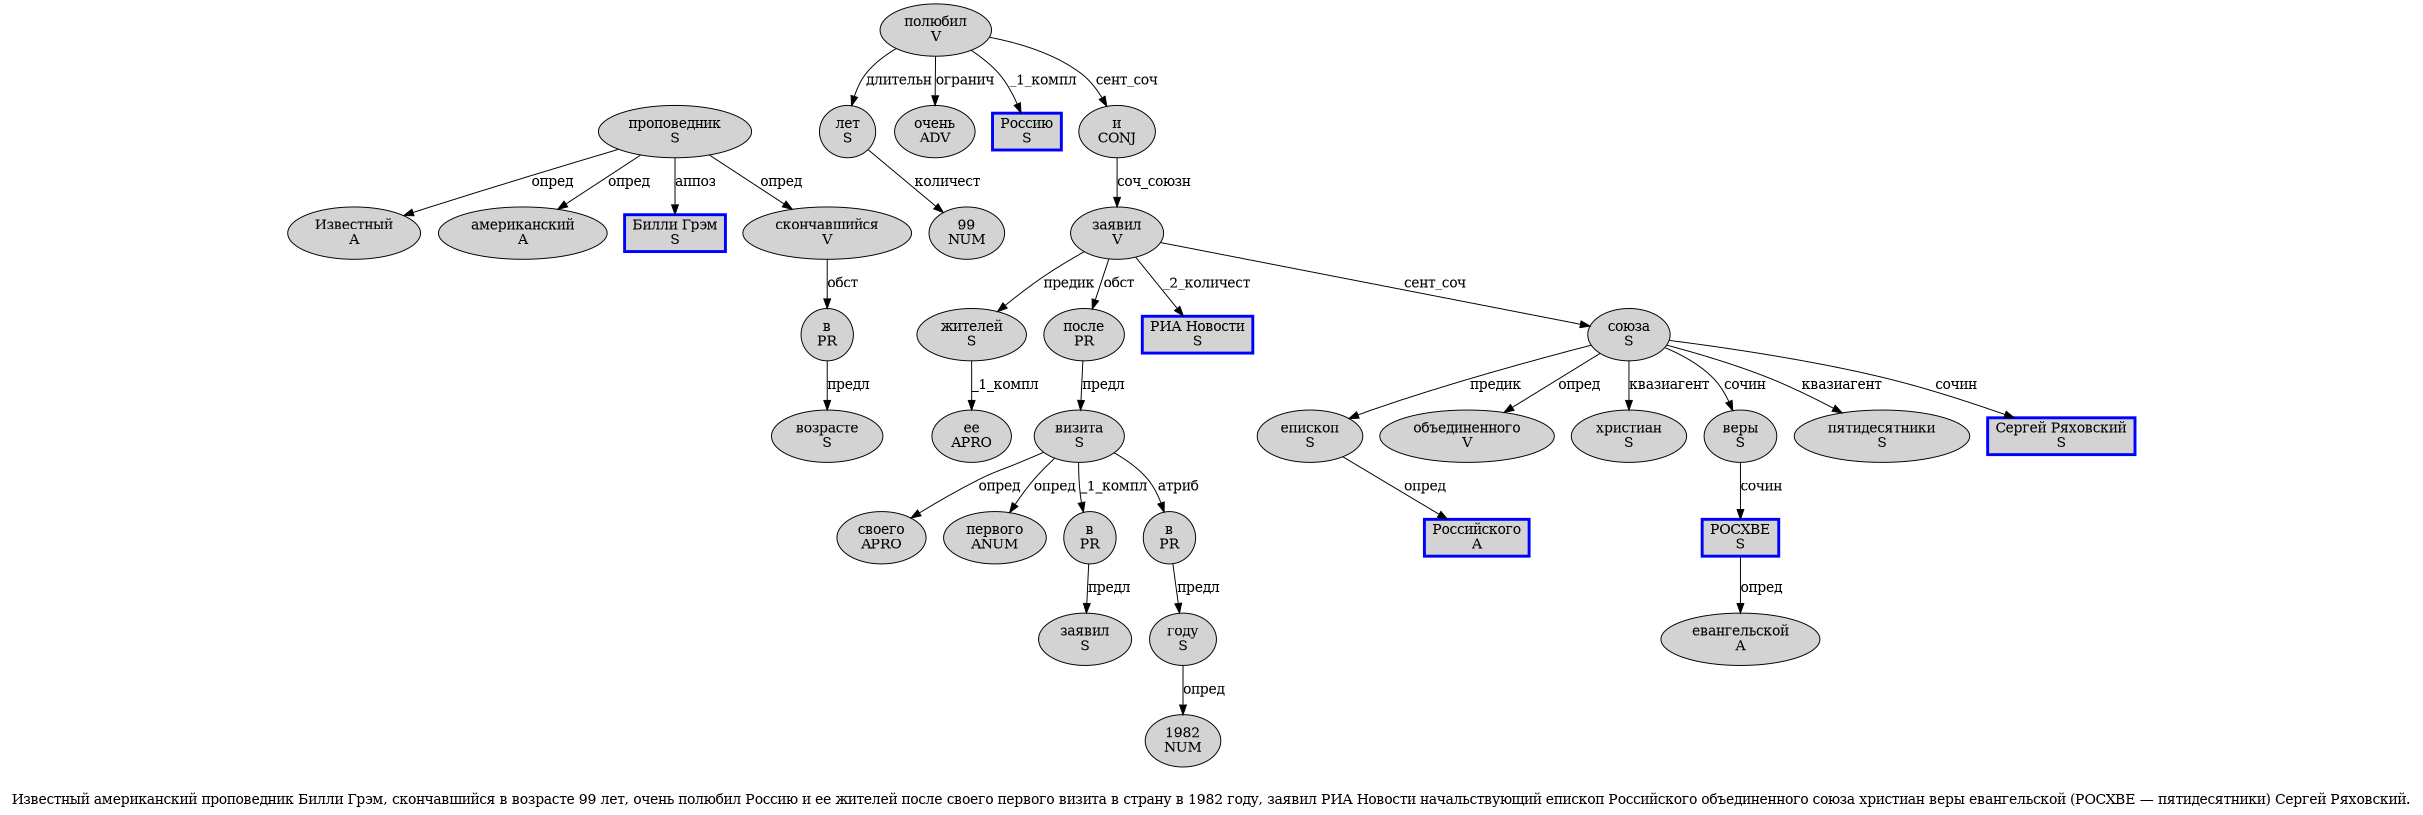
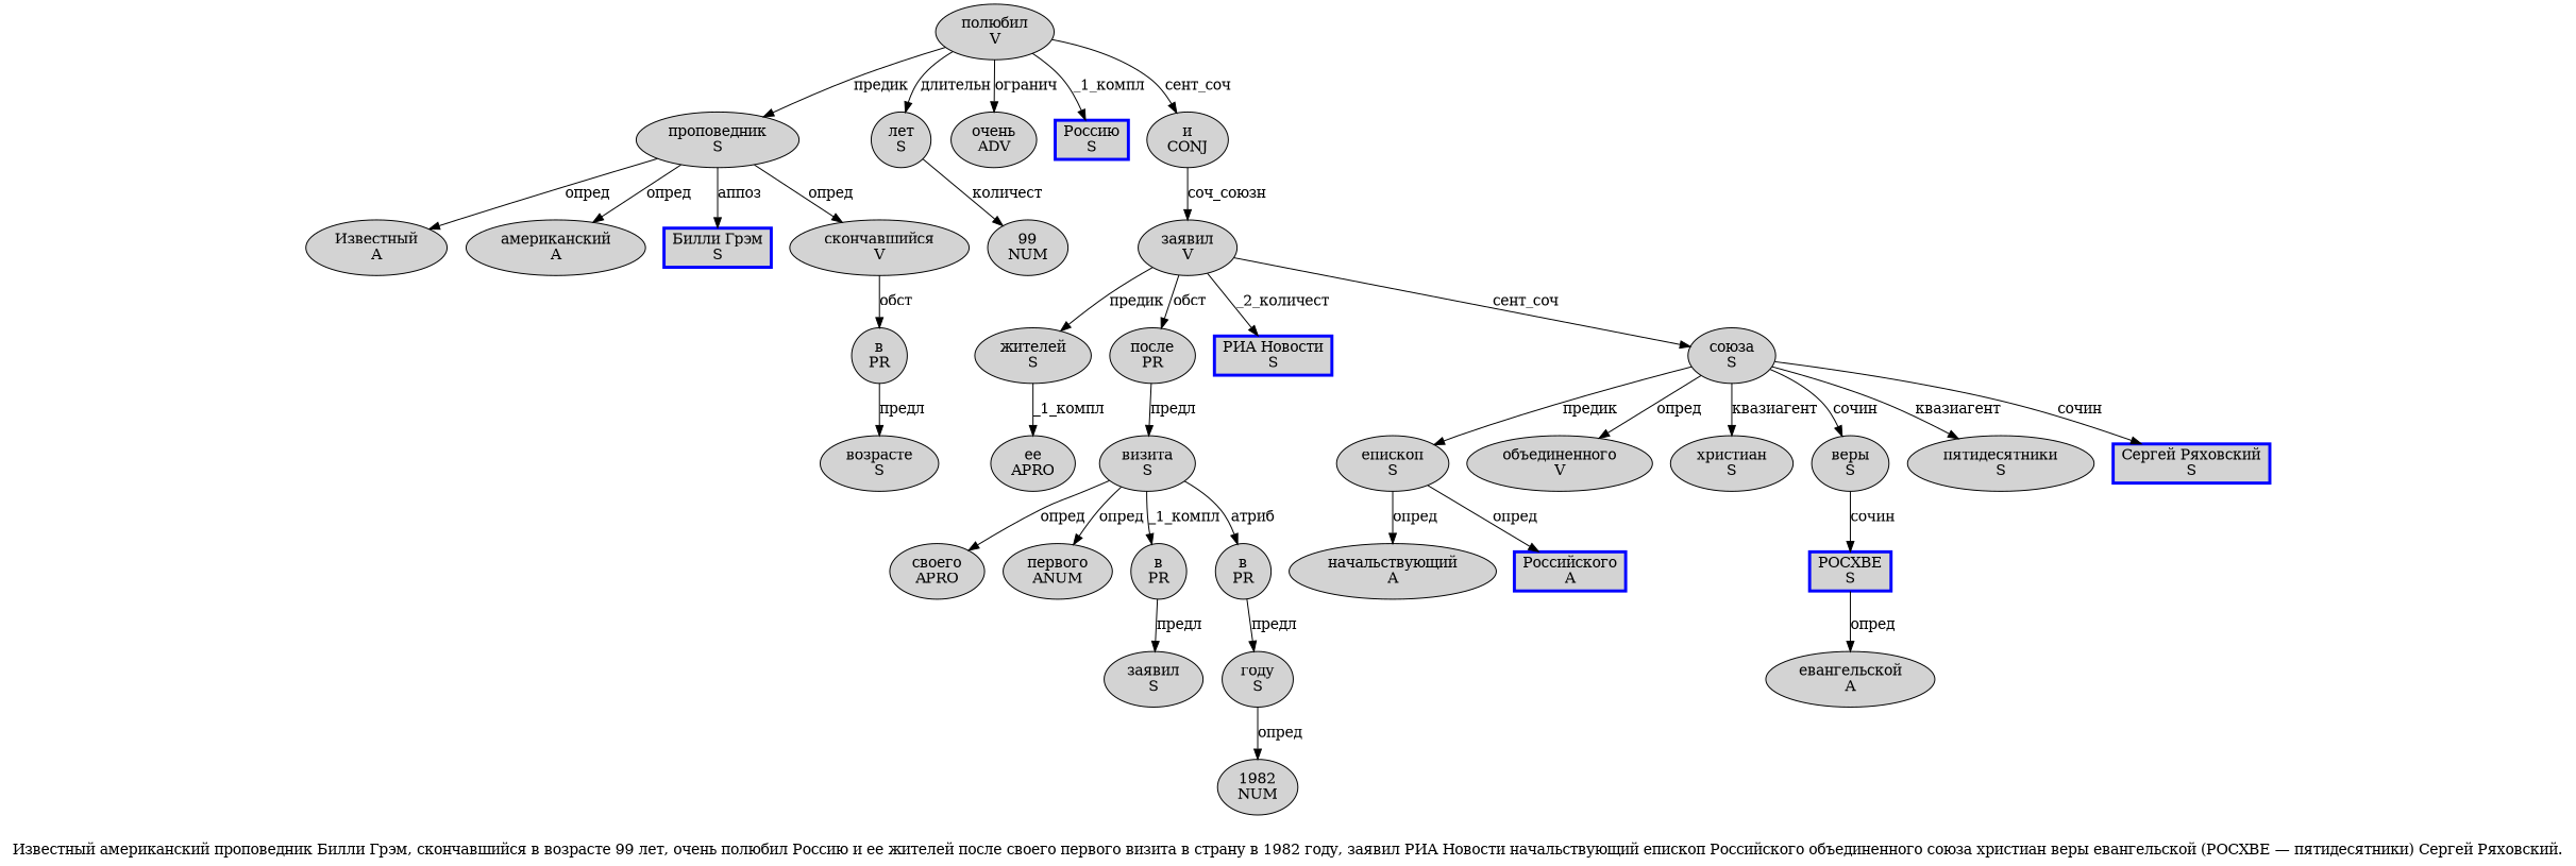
  digraph {
    fontname="DejaVu Serif"
    label="Известный американский проповедник Билли Грэм, скончавшийся в возрасте 99 лет, очень полюбил Россию и ее жителей после своего первого визита в страну в 1982 году, заявил РИА Новости начальствующий епископ Российского объединенного союза христиан веры евангельской (РОСХВЕ — пятидесятники) Сергей Ряховский."
    node [fillcolor=lightgray fontname="DejaVu Serif" penwidth=1 shape=ellipse style=filled]
    edge [fontname="DejaVu Serif"]
    n1 [label="Известный\nA"]
    n2 [label="американский\nA"]
    n3 [label="проповедник\nS"]
    n4 [color=blue label="Билли Грэм\nS" penwidth=3 shape=box]
    n5 [label="скончавшийся\nV"]
    n6 [label="в\nPR"]
    n7 [label="возрасте\nS"]
    n8 [label="99\nNUM"]
    n9 [label="лет\nS"]
    n10 [label="очень\nADV"]
    n11 [label="полюбил\nV"]
    n12 [color=blue label="Россию\nS" penwidth=3 shape=box]
    n13 [label="и\nCONJ"]
    n14 [label="заявил\nV"]
    n15 [label="жителей\nS"]
    n16 [label="после\nPR"]
    n17 [color=blue label="РИА Новости\nS" penwidth=3 shape=box]
    n18 [label="союза\nS"]
    n19 [label="ее\nAPRO"]
    n20 [label="визита\nS"]
    n21 [label="своего\nAPRO"]
    n22 [label="первого\nANUM"]
    n23 [label="в\nPR"]
    n24 [label="в\nPR"]
    n25 [label="заявил\nS"]
    n26 [label="году\nS"]
    n27 [label="1982\nNUM"]
    n28 [label="епископ\nS"]
    n29 [label="объединенного\nV"]
    n30 [label="христиан\nS"]
    n31 [label="веры\nS"]
    n32 [label="пятидесятники\nS"]
    n33 [color=blue label="Сергей Ряховский\nS" penwidth=3 shape=box]
+   n34 [label="начальствующий\nA"]
    n35 [color=blue label="Российского\nA" penwidth=3 shape=box]
    n36 [color=blue label="РОСХВЕ\nS" penwidth=3 shape=box]
    n37 [label="евангельской\nA"]
    n3 -> n1 [label="опред"]
    n3 -> n2 [label="опред"]
    n3 -> n4 [label="аппоз"]
    n3 -> n5 [label="опред"]
    n5 -> n6 [label="обст"]
    n6 -> n7 [label="предл"]
    n9 -> n8 [label="количест"]
+   n11 -> n3 [label="предик"]
    n11 -> n9 [label="длительн"]
    n11 -> n10 [label="огранич"]
    n11 -> n12 [label="_1_компл"]
    n11 -> n13 [label="сент_соч"]
    n13 -> n14 [label="соч_союзн"]
    n14 -> n15 [label="предик"]
    n14 -> n16 [label="обст"]
    n14 -> n17 [label="_2_количест"]
    n14 -> n18 [label="сент_соч"]
    n15 -> n19 [label="_1_компл"]
    n16 -> n20 [label="предл"]
    n18 -> n28 [label="предик"]
    n18 -> n29 [label="опред"]
    n18 -> n30 [label="квазиагент"]
    n18 -> n31 [label="сочин"]
    n18 -> n32 [label="квазиагент"]
    n18 -> n33 [label="сочин"]
    n20 -> n21 [label="опред"]
    n20 -> n22 [label="опред"]
    n20 -> n23 [label="_1_компл"]
    n20 -> n24 [label="атриб"]
    n23 -> n25 [label="предл"]
    n24 -> n26 [label="предл"]
    n26 -> n27 [label="опред"]
+   n28 -> n34 [label="опред"]
    n28 -> n35 [label="опред"]
    n31 -> n36 [label="сочин"]
    n36 -> n37 [label="опред"]
  }
